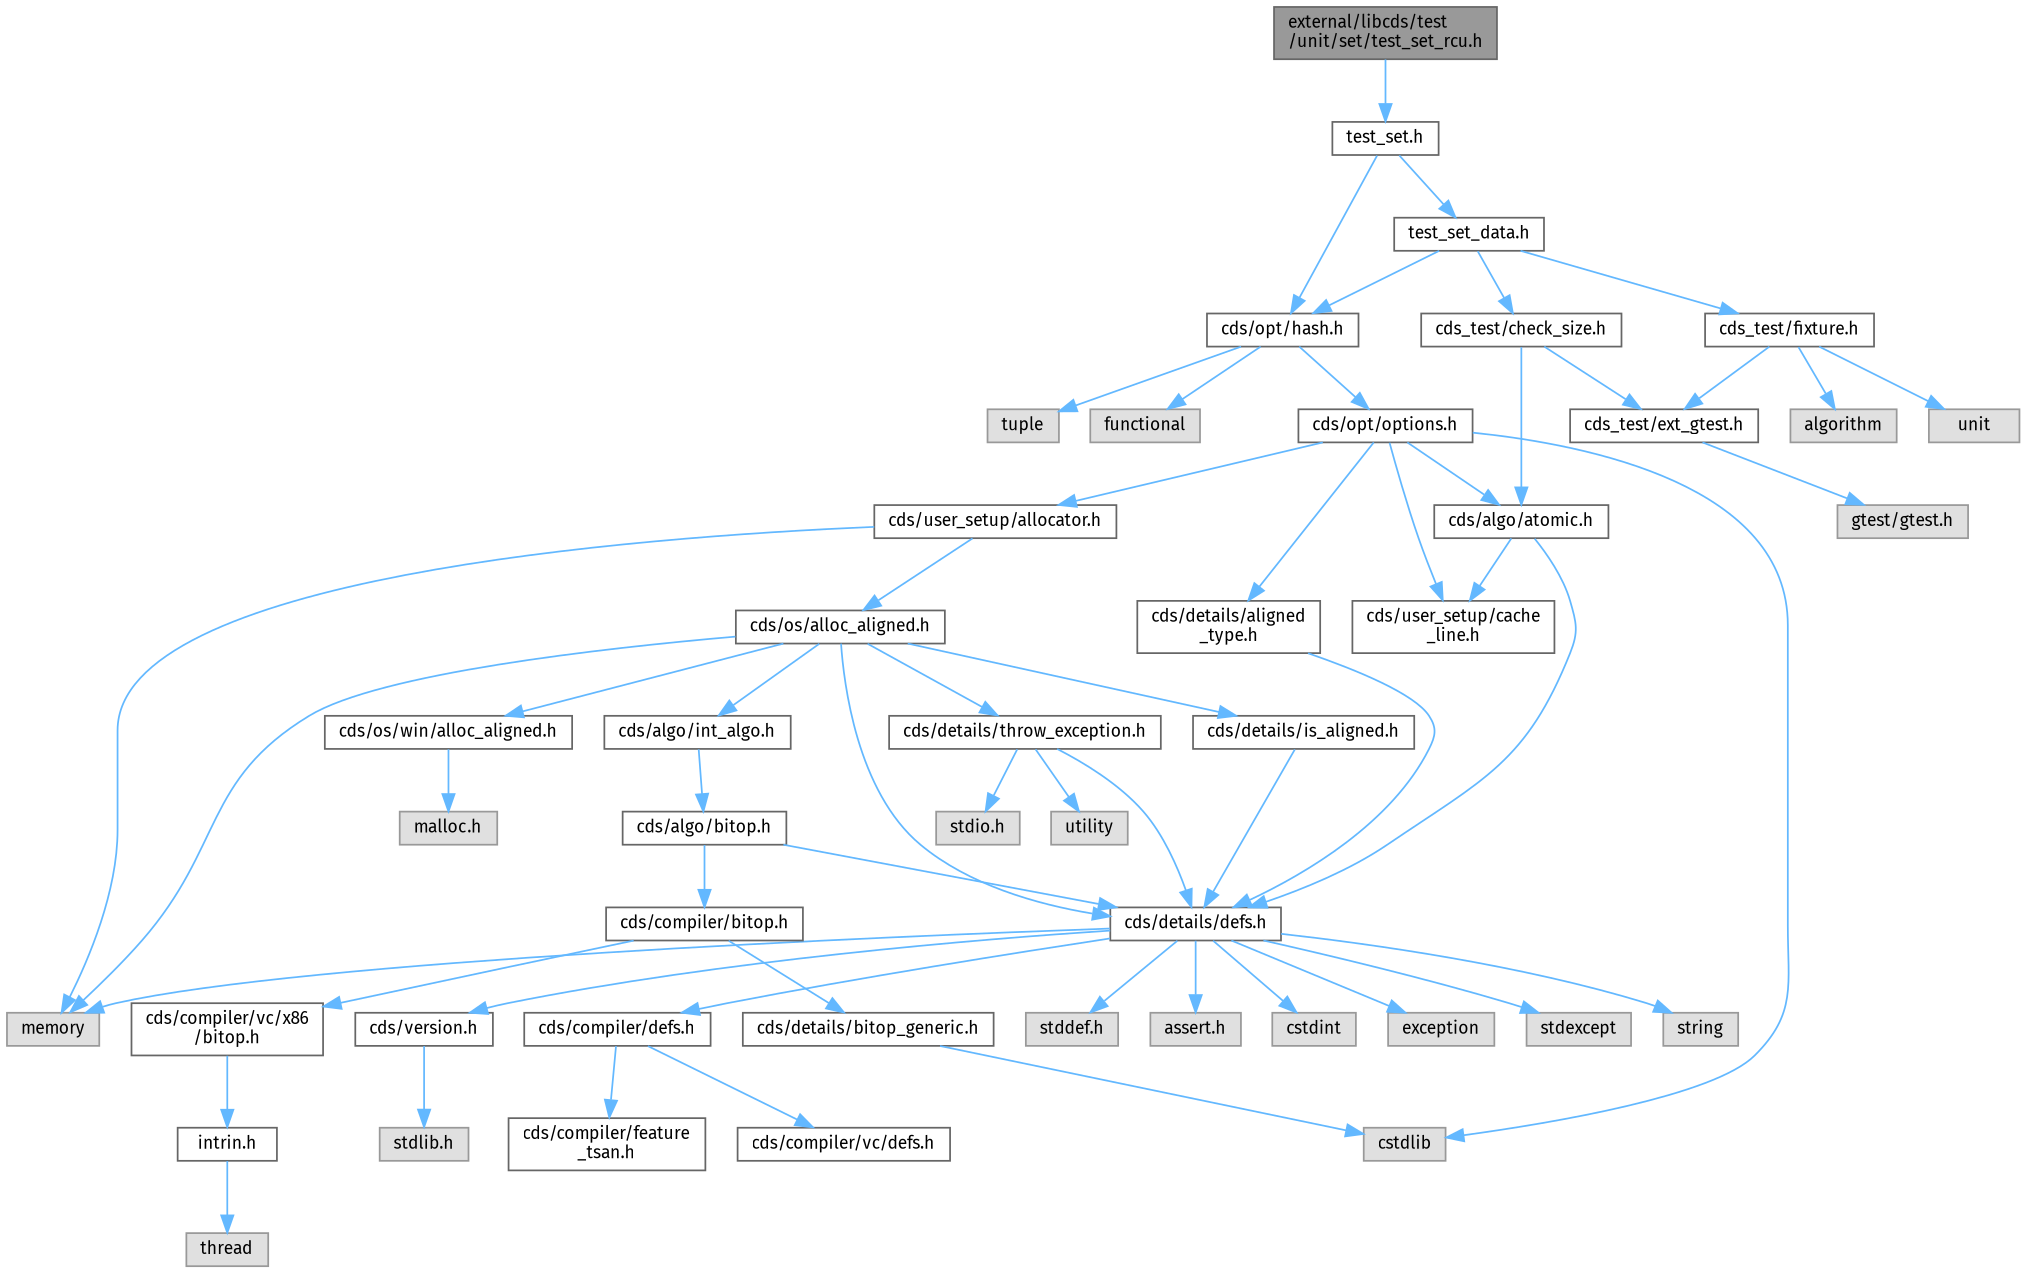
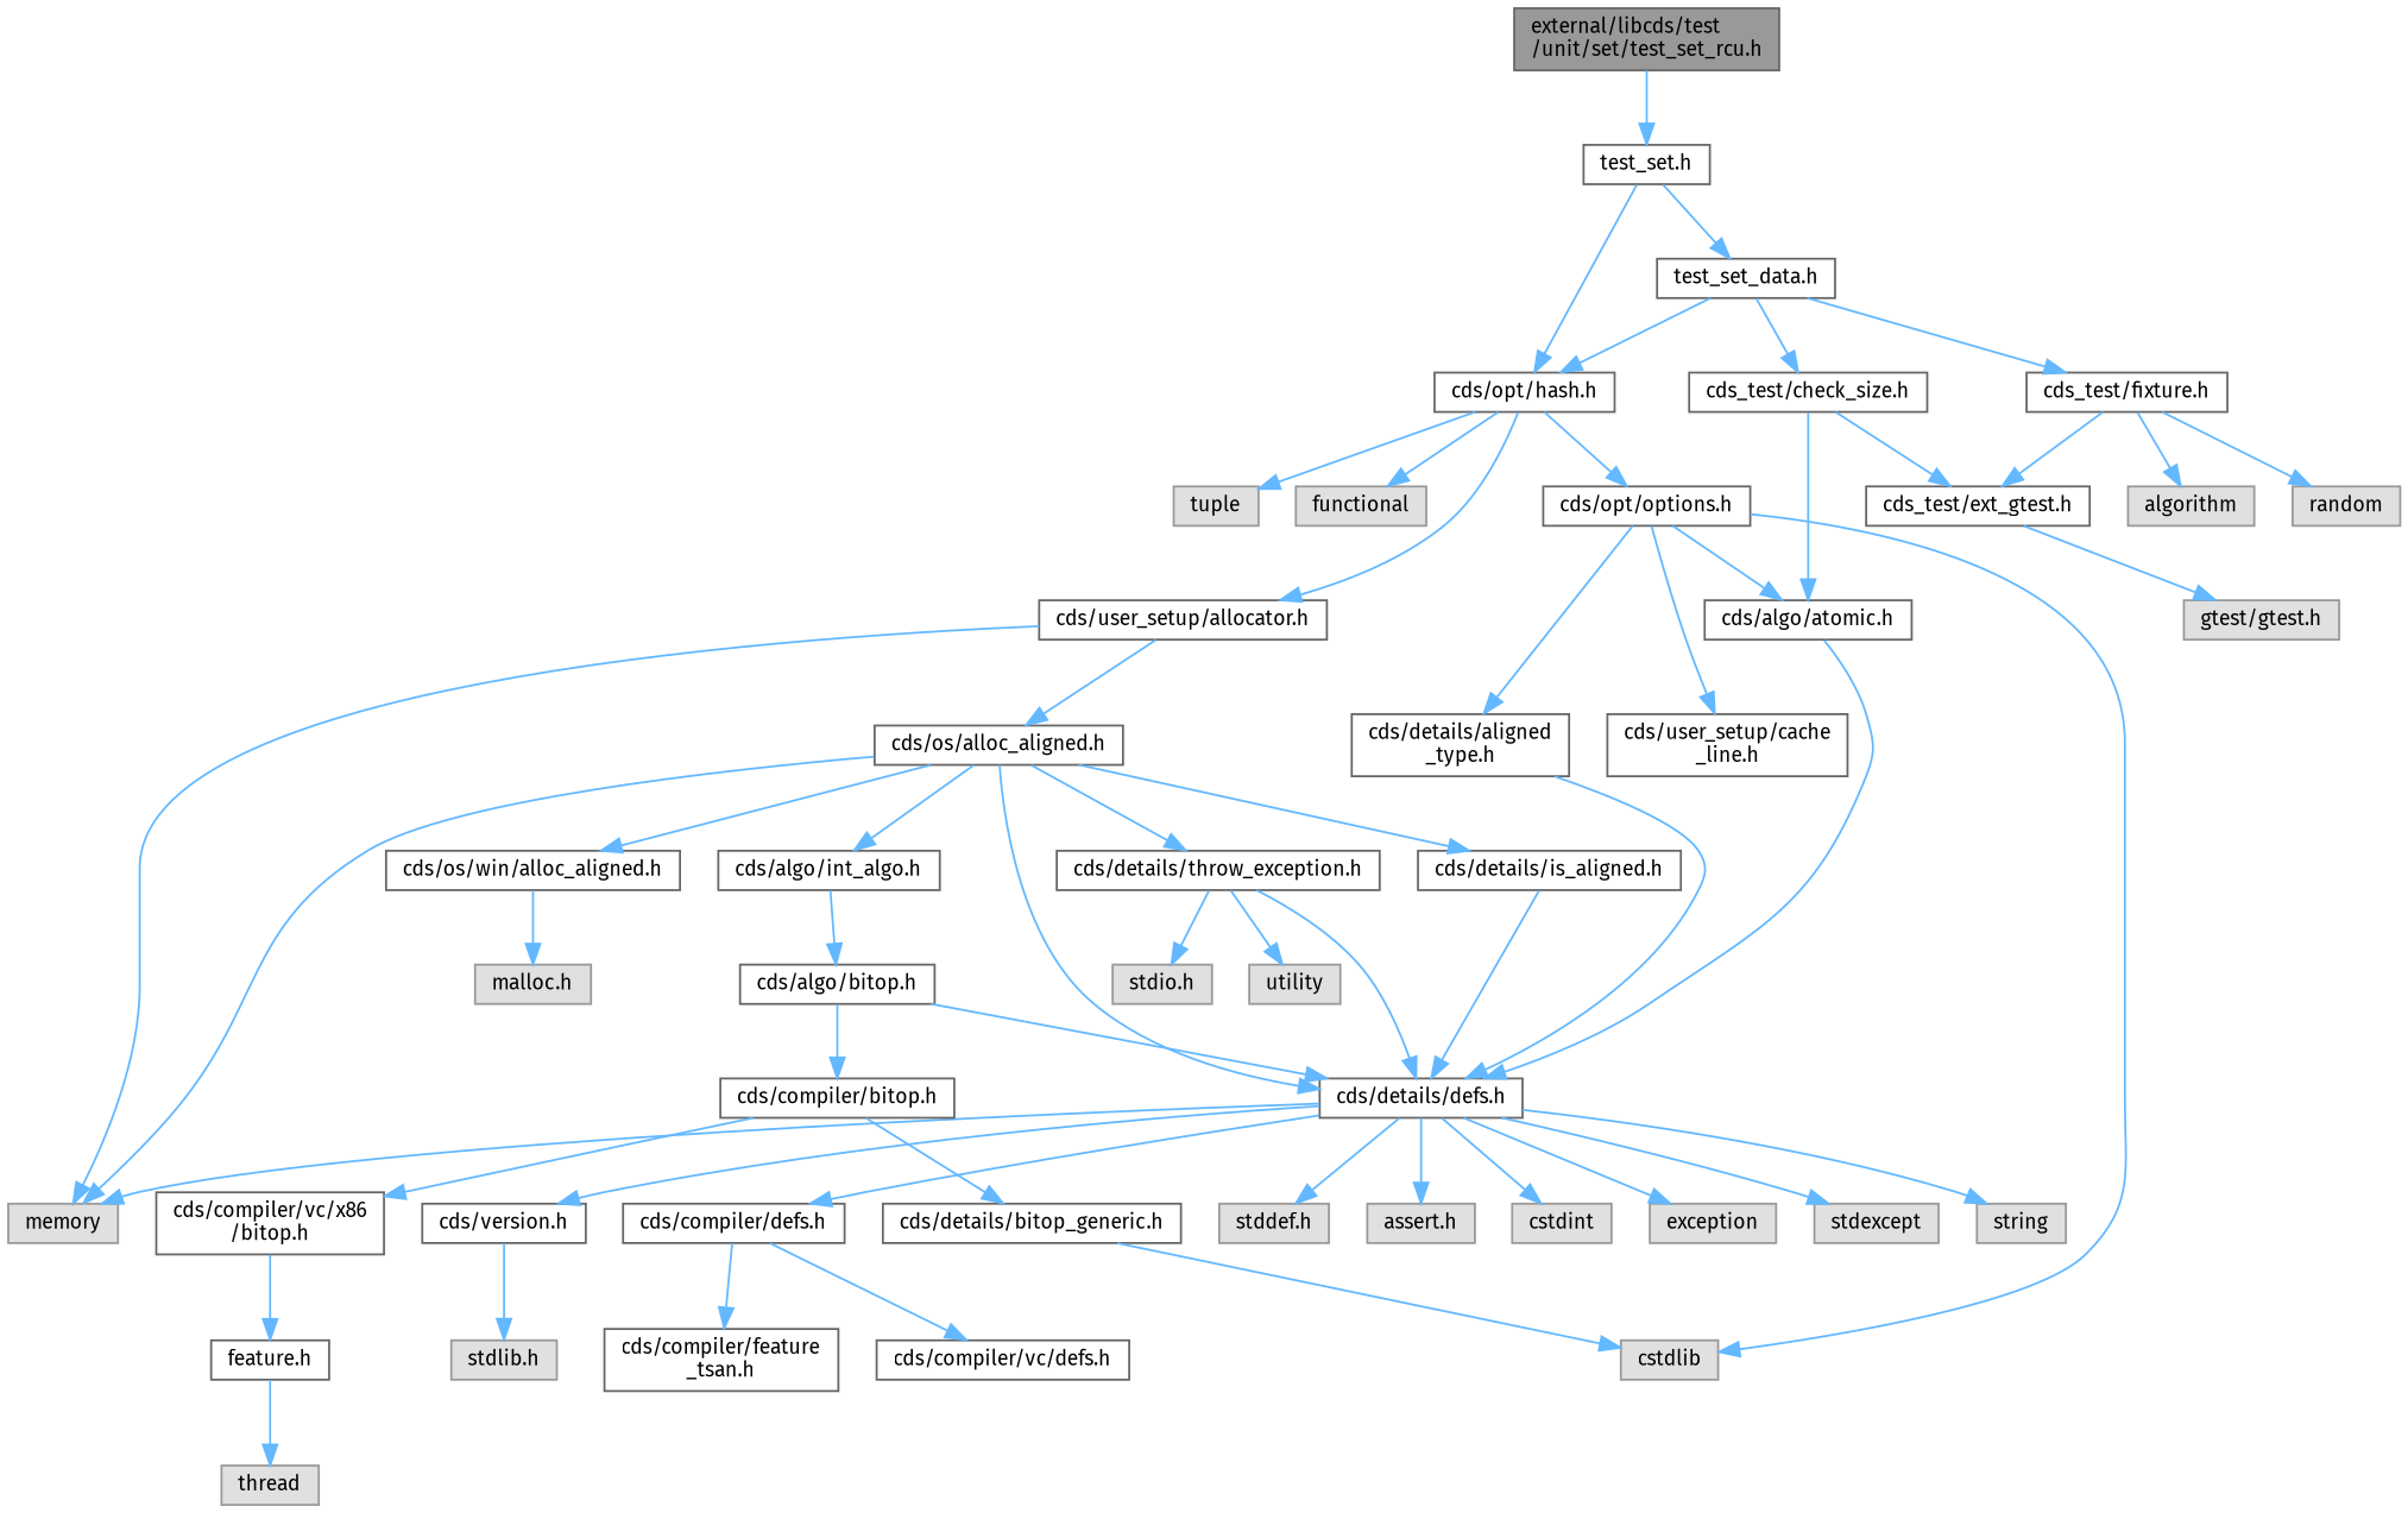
  digraph {
    fontname="Fira Sans"
    node [color=grey40 fillcolor=white fontname="Fira Sans" fontsize=10 shape=box style=filled]
    edge [color=steelblue1 fontname="Fira Sans" fontsize=10 labelfontname=Helvetica labelfontsize=10 style=solid]
    n1 [color=gray40 fillcolor=grey60 fontcolor=black height=0.2 label="external/libcds/test\l/unit/set/test_set_rcu.h" width=0.4]
    n2 [height=0.2 label="test_set.h" width=0.4]
    n3 [height=0.2 label="test_set_data.h" width=0.4]
    n4 [height=0.2 label="cds/opt/hash.h" width=0.4]
    n5 [height=0.2 label="cds_test/check_size.h" width=0.4]
    n6 [height=0.2 label="cds_test/fixture.h" width=0.4]
    n7 [color=grey60 fillcolor="#E0E0E0" height=0.2 label=tuple width=0.4]
    n8 [color=grey60 fillcolor="#E0E0E0" height=0.2 label=functional width=0.4]
    n9 [height=0.2 label="cds/opt/options.h" width=0.4]
    n10 [height=0.2 label="cds_test/ext_gtest.h" width=0.4]
    n11 [height=0.2 label="cds/algo/atomic.h" width=0.4]
    n12 [color=grey60 fillcolor="#E0E0E0" height=0.2 label=algorithm width=0.4]
-   n13 [color=grey60 fillcolor="#E0E0E0" height=0.2 label=unit width=0.4]
+   n13 [color=grey60 fillcolor="#E0E0E0" height=0.2 label=random width=0.4]
    n14 [color=grey60 fillcolor="#E0E0E0" height=0.2 label="gtest/gtest.h" width=0.4]
    n15 [height=0.2 label="cds/details/defs.h" width=0.4]
    n16 [height=0.2 label="cds/user_setup/cache\l_line.h" width=0.4]
    n17 [color=grey60 fillcolor="#E0E0E0" height=0.2 label="stddef.h" width=0.4]
    n18 [color=grey60 fillcolor="#E0E0E0" height=0.2 label="assert.h" width=0.4]
    n19 [color=grey60 fillcolor="#E0E0E0" height=0.2 label=cstdint width=0.4]
    n20 [color=grey60 fillcolor="#E0E0E0" height=0.2 label=exception width=0.4]
    n21 [color=grey60 fillcolor="#E0E0E0" height=0.2 label=stdexcept width=0.4]
    n22 [color=grey60 fillcolor="#E0E0E0" height=0.2 label=string width=0.4]
    n23 [color=grey60 fillcolor="#E0E0E0" height=0.2 label=memory width=0.4]
    n24 [height=0.2 label="cds/version.h" width=0.4]
    n25 [height=0.2 label="cds/compiler/defs.h" width=0.4]
    n26 [color=grey60 fillcolor="#E0E0E0" height=0.2 label="stdlib.h" width=0.4]
    n27 [height=0.2 label="cds/compiler/vc/defs.h" width=0.4]
    n28 [height=0.2 label="cds/compiler/feature\l_tsan.h" width=0.4]
    n29 [color=grey60 fillcolor="#E0E0E0" height=0.2 label=cstdlib width=0.4]
    n30 [height=0.2 label="cds/details/aligned\l_type.h" width=0.4]
    n31 [height=0.2 label="cds/user_setup/allocator.h" width=0.4]
    n32 [height=0.2 label="cds/os/alloc_aligned.h" width=0.4]
    n33 [height=0.2 label="cds/os/win/alloc_aligned.h" width=0.4]
    n34 [height=0.2 label="cds/details/is_aligned.h" width=0.4]
    n35 [height=0.2 label="cds/algo/int_algo.h" width=0.4]
    n36 [height=0.2 label="cds/details/throw_exception.h" width=0.4]
    n37 [color=grey60 fillcolor="#E0E0E0" height=0.2 label="malloc.h" width=0.4]
    n38 [height=0.2 label="cds/algo/bitop.h" width=0.4]
    n39 [color=grey60 fillcolor="#E0E0E0" height=0.2 label="stdio.h" width=0.4]
    n40 [color=grey60 fillcolor="#E0E0E0" height=0.2 label=utility width=0.4]
    n41 [height=0.2 label="cds/compiler/bitop.h" width=0.4]
    n42 [height=0.2 label="cds/compiler/vc/x86\l/bitop.h" width=0.4]
    n43 [height=0.2 label="cds/details/bitop_generic.h" width=0.4]
-   n44 [height=0.2 label="intrin.h" width=0.4]
+   n44 [height=0.2 label="feature.h" width=0.4]
    n45 [color=grey60 fillcolor="#E0E0E0" height=0.2 label=thread width=0.4]
    n1 -> n2
    n2 -> n3
    n2 -> n4
    n3 -> n4
    n3 -> n5
    n3 -> n6
    n4 -> n7
    n4 -> n8
    n4 -> n9
    n5 -> n10
    n5 -> n11
    n6 -> n10
    n6 -> n12
    n6 -> n13
    n9 -> n11
    n9 -> n16
    n9 -> n29
    n9 -> n30
-   n9 -> n31
+   n4 -> n31
    n10 -> n14
    n11 -> n15
-   n11 -> n16
    n15 -> n17
    n15 -> n18
    n15 -> n19
    n15 -> n20
    n15 -> n21
    n15 -> n22
    n15 -> n23
    n15 -> n24
    n15 -> n25
    n24 -> n26
    n25 -> n27
    n25 -> n28
    n30 -> n15
    n31 -> n23
    n31 -> n32
    n32 -> n15
    n32 -> n23
    n32 -> n33
    n32 -> n34
    n32 -> n35
    n32 -> n36
    n33 -> n37
    n34 -> n15
    n35 -> n38
    n36 -> n15
    n36 -> n39
    n36 -> n40
    n38 -> n15
    n38 -> n41
    n41 -> n42
    n41 -> n43
    n42 -> n44
    n43 -> n29
    n44 -> n45
  }
